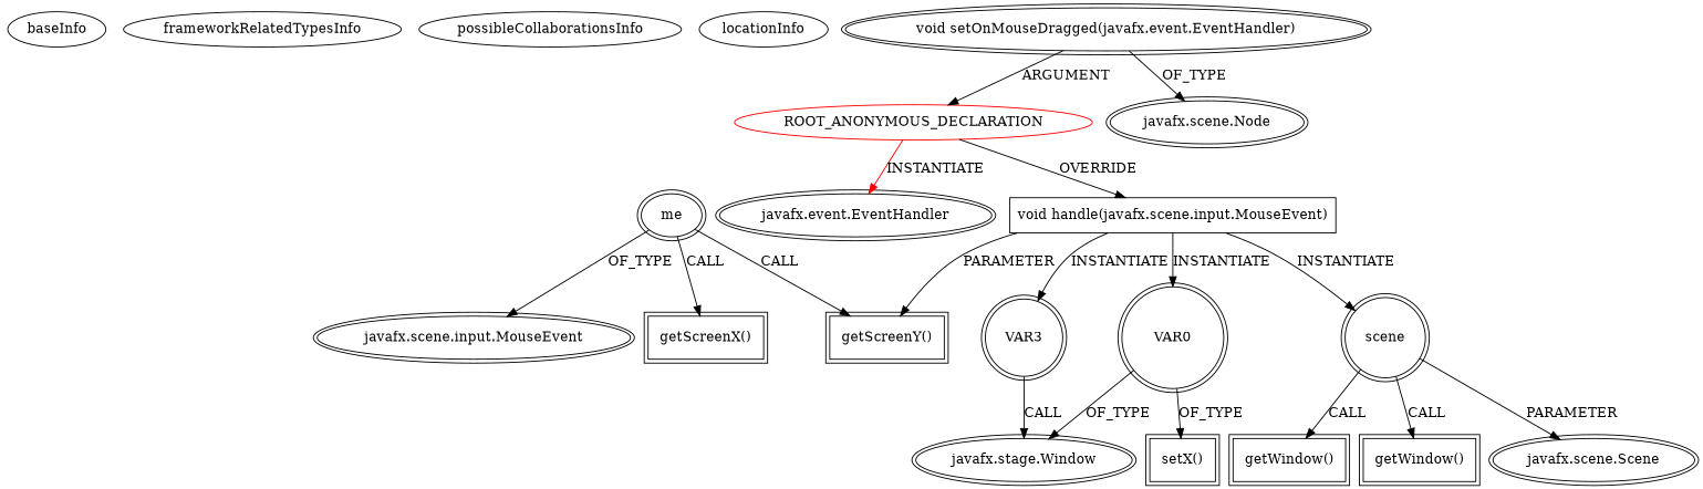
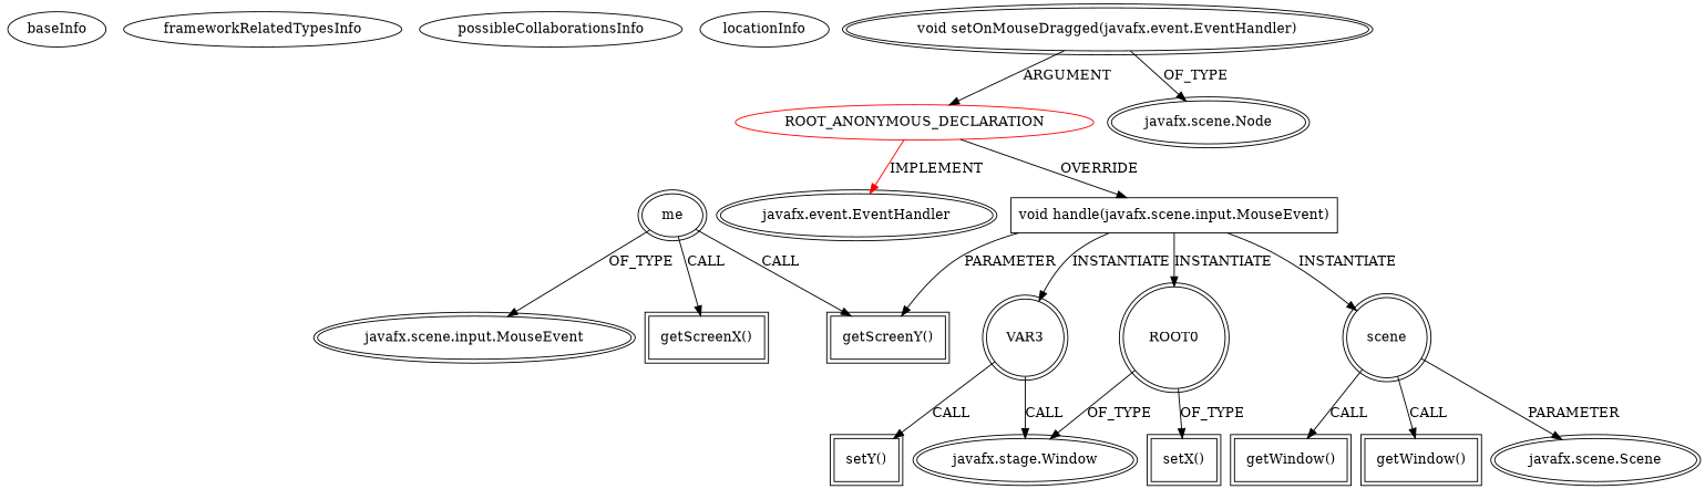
  digraph {
    node [isFrameworkType=true vertexType=INSIDE_CALL peripheries=2]
    baseInfo [category=extension_graph graphId=871 isAnonymous=true possibleRelation=false isFrameworkType="" vertexType="" peripheries=""]
    frameworkRelatedTypesInfo [0="javafx.event.EventHandler" isFrameworkType="" vertexType="" peripheries=""]
    possibleCollaborationsInfo [isFrameworkType="" vertexType="" peripheries=""]
    locationInfo [contextSignature="void makeWindowMovable(javafx.scene.Scene)" filePath="/Manzzz-DBClient/DBClient-master/src/main/java/com/application/view/AboutDialog.java" graphId=871 projectName="Manzzz-DBClient" isFrameworkType="" vertexType="" peripheries=""]
    n5 [color=red isFrameworkType=false label=ROOT_ANONYMOUS_DECLARATION vertexType=ROOT_ANONYMOUS_DECLARATION peripheries=""]
    n6 [label="javafx.event.EventHandler" vertexType=FRAMEWORK_INTERFACE_TYPE]
    n7 [isFrameworkType=false label="void handle(javafx.scene.input.MouseEvent)" shape=box vertexType=OVERRIDING_METHOD_DECLARATION peripheries=""]
-   n8 [label=VAR0 shape=circle vertexType=VARIABLE_EXPRESION]
+   n8 [label=ROOT0 shape=circle vertexType=VARIABLE_EXPRESION]
    n9 [label=scene shape=circle vertexType=VARIABLE_EXPRESION]
    n10 [label=VAR3 shape=circle vertexType=VARIABLE_EXPRESION]
    n11 [label="getScreenY()" shape=box]
    n12 [label="void setOnMouseDragged(javafx.event.EventHandler)" vertexType=OUTSIDE_CALL]
    n13 [label="javafx.scene.Node" vertexType=FRAMEWORK_CLASS_TYPE]
    n14 [label=me vertexType=PARAMETER_DECLARATION]
    n15 [label="javafx.scene.input.MouseEvent" vertexType=FRAMEWORK_CLASS_TYPE]
    n16 [label="getScreenX()" shape=box]
    n17 [label="javafx.stage.Window" vertexType=FRAMEWORK_CLASS_TYPE]
    n18 [label="setX()" shape=box]
    n19 [label="javafx.scene.Scene" vertexType=FRAMEWORK_CLASS_TYPE]
    n20 [label="getWindow()" shape=box]
    n21 [label="getWindow()" shape=box]
-   n5 -> n6 [color=red label=INSTANTIATE]
+   n22 [label="setY()" shape=box]
+   n5 -> n6 [color=red label=IMPLEMENT]
    n5 -> n7 [label=OVERRIDE]
    n7 -> n8 [label=INSTANTIATE]
    n7 -> n9 [label=INSTANTIATE]
    n7 -> n10 [label=INSTANTIATE]
    n7 -> n11 [label=PARAMETER]
    n8 -> n17 [label=OF_TYPE]
    n8 -> n18 [label=OF_TYPE]
    n9 -> n19 [label=PARAMETER]
    n9 -> n20 [label=CALL]
    n9 -> n21 [label=CALL]
    n10 -> n17 [label=CALL]
+   n10 -> n22 [label=CALL]
    n12 -> n5 [label=ARGUMENT]
    n12 -> n13 [label=OF_TYPE]
    n14 -> n11 [label=CALL]
    n14 -> n15 [label=OF_TYPE]
    n14 -> n16 [label=CALL]
  }
